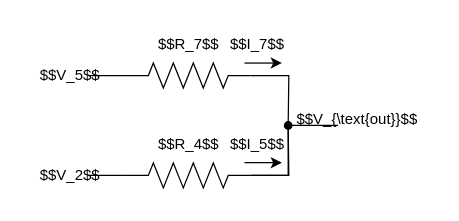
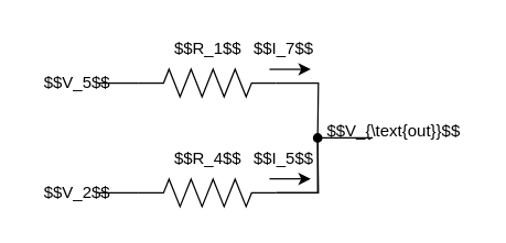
  <mxCell id="0" />
  <mxCell id="1" parent="0" />
  <mxCell id="2" style="edgeStyle=orthogonalEdgeStyle;rounded=0;orthogonalLoop=1;jettySize=auto;html=1;exitX=0;exitY=0.5;exitDx=0;exitDy=0;exitPerimeter=0;endArrow=none;endFill=0;" edge="1" parent="1" source="4"><mxGeometry relative="1" as="geometry"><mxPoint x="70" y="59.833" as="targetPoint" /></mxGeometry></mxCell>
  <mxCell id="3" style="edgeStyle=orthogonalEdgeStyle;rounded=0;orthogonalLoop=1;jettySize=auto;html=1;exitX=1;exitY=0.5;exitDx=0;exitDy=0;exitPerimeter=0;endArrow=oval;endFill=1;" edge="1" parent="1" source="4"><mxGeometry relative="1" as="geometry"><mxPoint x="230" y="100" as="targetPoint" /></mxGeometry></mxCell>
  <mxCell id="4" value="" style="pointerEvents=1;verticalLabelPosition=bottom;shadow=0;dashed=0;align=center;html=1;verticalAlign=top;shape=mxgraph.electrical.resistors.resistor_2;" vertex="1" parent="1"><mxGeometry x="100" y="50" width="100" height="20" as="geometry" /></mxCell>
  <mxCell id="5" style="edgeStyle=orthogonalEdgeStyle;rounded=0;orthogonalLoop=1;jettySize=auto;html=1;exitX=0;exitY=0.5;exitDx=0;exitDy=0;exitPerimeter=0;endArrow=none;endFill=0;" edge="1" parent="1" source="7"><mxGeometry relative="1" as="geometry"><mxPoint x="70" y="139.833" as="targetPoint" /></mxGeometry></mxCell>
  <mxCell id="6" style="edgeStyle=orthogonalEdgeStyle;rounded=0;orthogonalLoop=1;jettySize=auto;html=1;exitX=1;exitY=0.5;exitDx=0;exitDy=0;exitPerimeter=0;endArrow=none;endFill=0;" edge="1" parent="1" source="7"><mxGeometry relative="1" as="geometry"><mxPoint x="230" y="100" as="targetPoint" /></mxGeometry></mxCell>
  <mxCell id="7" value="" style="pointerEvents=1;verticalLabelPosition=bottom;shadow=0;dashed=0;align=center;html=1;verticalAlign=top;shape=mxgraph.electrical.resistors.resistor_2;" vertex="1" parent="1"><mxGeometry x="100" y="130" width="100" height="20" as="geometry" /></mxCell>
  <mxCell id="8" style="edgeStyle=orthogonalEdgeStyle;rounded=0;orthogonalLoop=1;jettySize=auto;html=1;exitX=1;exitY=0.5;exitDx=0;exitDy=0;exitPerimeter=0;endArrow=none;endFill=0;" edge="1" parent="1" source="7"><mxGeometry relative="1" as="geometry"><mxPoint x="270" y="100" as="targetPoint" /><mxPoint x="200" y="140" as="sourcePoint" /><Array as="points"><mxPoint x="230" y="140" /><mxPoint x="230" y="100" /></Array></mxGeometry></mxCell>
- <mxCell id="9" value="$$R_7$$" style="text;html=1;align=center;verticalAlign=middle;resizable=0;points=[];autosize=1;strokeColor=none;fillColor=none;" vertex="1" parent="1"><mxGeometry x="115" y="20" width="70" height="30" as="geometry" /></mxCell>
+ <mxCell id="9" value="$$R_1$$" style="text;html=1;align=center;verticalAlign=middle;resizable=0;points=[];autosize=1;strokeColor=none;fillColor=none;" vertex="1" parent="1"><mxGeometry x="115" y="20" width="70" height="30" as="geometry" /></mxCell>
  <mxCell id="10" value="$$R_4$$" style="text;html=1;align=center;verticalAlign=middle;resizable=0;points=[];autosize=1;strokeColor=none;fillColor=none;" vertex="1" parent="1"><mxGeometry x="115" y="100" width="70" height="30" as="geometry" /></mxCell>
  <mxCell id="11" value="$$V_2$$" style="text;html=1;align=center;verticalAlign=middle;resizable=0;points=[];autosize=1;strokeColor=none;fillColor=none;" vertex="1" parent="1"><mxGeometry x="20" y="125" width="70" height="30" as="geometry" /></mxCell>
  <mxCell id="12" value="$$V_5$$" style="text;html=1;align=center;verticalAlign=middle;resizable=0;points=[];autosize=1;strokeColor=none;fillColor=none;" vertex="1" parent="1"><mxGeometry x="20" y="45" width="70" height="30" as="geometry" /></mxCell>
  <mxCell id="13" value="$$V_{\text{out}}$$" style="text;html=1;align=center;verticalAlign=middle;resizable=0;points=[];autosize=1;strokeColor=none;fillColor=none;" vertex="1" parent="1"><mxGeometry x="225" y="80" width="120" height="30" as="geometry" /></mxCell>
  <mxCell id="14" value="" style="endArrow=classic;html=1;rounded=0;" edge="1" parent="1"><mxGeometry width="50" height="50" relative="1" as="geometry"><mxPoint x="195" y="50" as="sourcePoint" /><mxPoint x="225" y="50" as="targetPoint" /></mxGeometry></mxCell>
  <mxCell id="15" value="$$I_7$$" style="text;html=1;align=center;verticalAlign=middle;resizable=0;points=[];autosize=1;strokeColor=none;fillColor=none;" vertex="1" parent="1"><mxGeometry x="170" y="20" width="70" height="30" as="geometry" /></mxCell>
  <mxCell id="16" value="$$I_5$$" style="text;html=1;align=center;verticalAlign=middle;resizable=0;points=[];autosize=1;strokeColor=none;fillColor=none;" vertex="1" parent="1"><mxGeometry x="170" y="99.77" width="70" height="30" as="geometry" /></mxCell>
  <mxCell id="17" value="" style="endArrow=classic;html=1;rounded=0;" edge="1" parent="1"><mxGeometry width="50" height="50" relative="1" as="geometry"><mxPoint x="195" y="129.77" as="sourcePoint" /><mxPoint x="225" y="129.77" as="targetPoint" /></mxGeometry></mxCell>
